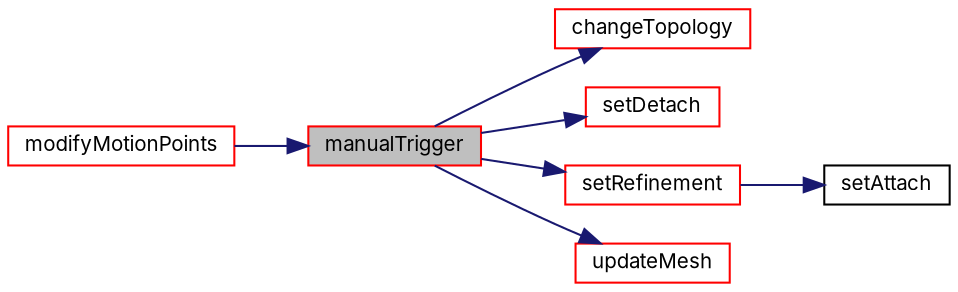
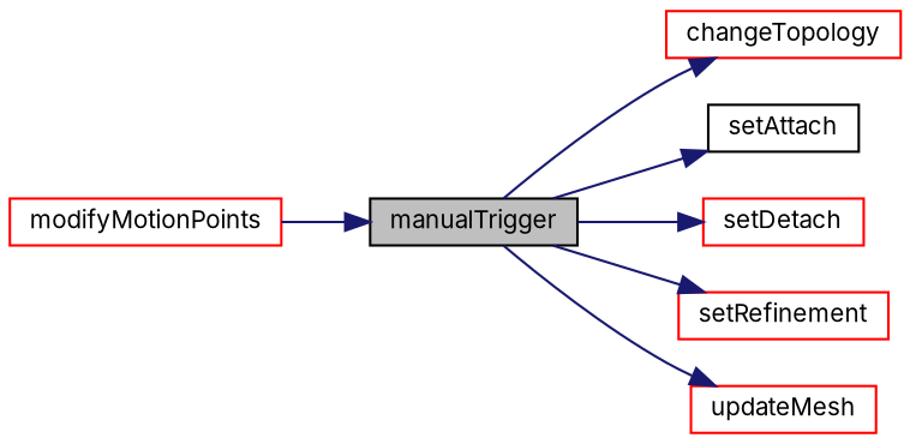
  digraph {
    fontname=Inter
    rankdir=LR
    node [color=red fontname=Inter fontsize=10 shape=record]
    edge [color=midnightblue fontname=Inter fontsize=10 labelfontname=Helvetica labelfontsize=10 style=solid]
-   n1 [fillcolor=grey75 fontcolor=black height=0.2 label=manualTrigger style=filled width=0.4]
+   n1 [color=black fillcolor=grey75 fontcolor=black height=0.2 label=manualTrigger style=filled width=0.4]
    n2 [height=0.2 label=changeTopology width=0.4]
    n3 [color=black height=0.2 label=setAttach width=0.4]
    n4 [height=0.2 label=setDetach width=0.4]
    n5 [height=0.2 label=setRefinement width=0.4]
    n6 [height=0.2 label=updateMesh width=0.4]
    n7 [height=0.2 label=modifyMotionPoints width=0.4]
    n1 -> n2
-   n5 -> n3
+   n1 -> n3
    n1 -> n4
    n1 -> n5
    n1 -> n6
    n7 -> n1
  }
